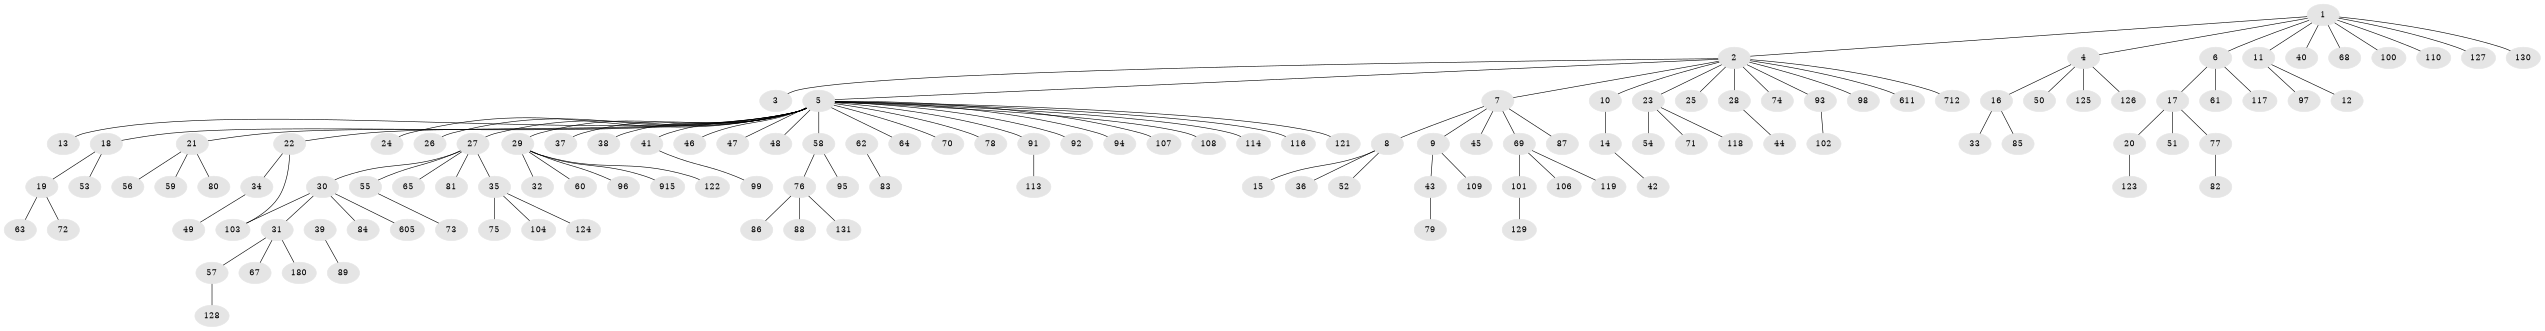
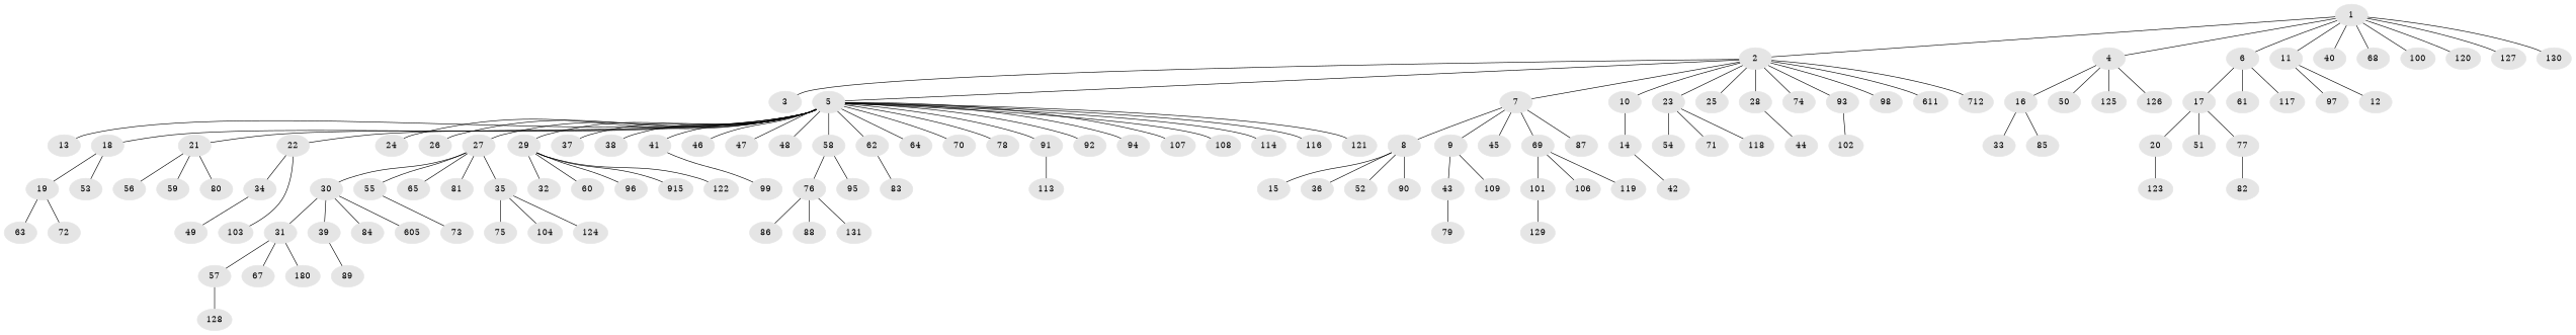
  graph {
    node [color=gray90 style=filled]
    1
    2
    4
    6
    11
    40
    68
    100
-   110
+   110 [label=120]
    127
    130
    3
    5
    7
    10
    23
    25
    28
    74
    93
    98
    n22 [label=611]
    n23 [label=712]
    16
    50
    125
    126
    17
    61
    117
    97
    12
    13
    18
    21
    22
    24
    26
    27
    29
    37
    38
    41
    46
    47
    48
    58
    62
    64
    70
    78
    91
    92
    94
    107
    108
    114
    116
    121
    8
    9
    45
    69
    87
    14
    54
    71
    118
    44
    102
    33
    85
    19
    53
    56
    59
    80
    34
    103
    30
    55
    65
    81
    35
    32
    60
    96
    n88 [label=915]
    122
    99
    76
    95
    83
    113
    20
    51
    77
    15
    36
    52
+   90
    43
    109
    101
    106
    119
    79
    42
    123
    82
    63
    72
    49
    31
    39
    84
    n117 [label=605]
    73
    75
    104
    124
    57
    67
    n124 [label=180]
    89
    128
    86
    88
    131
    129
    1 -- 2
    1 -- 4
    1 -- 6
    1 -- 11
    1 -- 40
    1 -- 68
    1 -- 100
    1 -- 110
    1 -- 127
    1 -- 130
    2 -- 3
    2 -- 5
    2 -- 7
    2 -- 10
    2 -- 23
    2 -- 25
    2 -- 28
    2 -- 74
    2 -- 93
    2 -- 98
    2 -- n22
    2 -- n23
    4 -- 16
    4 -- 50
    4 -- 125
    4 -- 126
    6 -- 17
    6 -- 61
    6 -- 117
    11 -- 97
    11 -- 12
    5 -- 13
    5 -- 18
    5 -- 21
    5 -- 22
    5 -- 24
    5 -- 26
    5 -- 27
    5 -- 29
    5 -- 37
    5 -- 38
    5 -- 41
    5 -- 46
    5 -- 47
    5 -- 48
    5 -- 58
+   5 -- 62
    5 -- 64
    5 -- 70
    5 -- 78
    5 -- 91
    5 -- 92
    5 -- 94
    5 -- 107
    5 -- 108
    5 -- 114
    5 -- 116
    5 -- 121
    7 -- 8
    7 -- 9
    7 -- 45
    7 -- 69
    7 -- 87
    10 -- 14
    23 -- 54
    23 -- 71
    23 -- 118
    28 -- 44
    93 -- 102
    16 -- 33
    16 -- 85
    17 -- 20
    17 -- 51
    17 -- 77
    18 -- 19
    18 -- 53
    21 -- 56
    21 -- 59
    21 -- 80
    22 -- 34
    22 -- 103
    27 -- 30
    27 -- 55
    27 -- 65
    27 -- 81
    27 -- 35
    29 -- 32
    29 -- 60
    29 -- 96
    29 -- n88
    29 -- 122
    41 -- 99
    58 -- 76
    58 -- 95
    62 -- 83
    91 -- 113
    8 -- 15
    8 -- 36
    8 -- 52
+   8 -- 90
    9 -- 43
    9 -- 109
    69 -- 101
    69 -- 106
    69 -- 119
    14 -- 42
    19 -- 63
    19 -- 72
    34 -- 49
    30 -- 31
-   30 -- 103
+   30 -- 39
    30 -- 84
    30 -- n117
    55 -- 73
    35 -- 75
    35 -- 104
    35 -- 124
    76 -- 86
    76 -- 88
    76 -- 131
    20 -- 123
    77 -- 82
    43 -- 79
    101 -- 129
    31 -- 57
    31 -- 67
    31 -- n124
    39 -- 89
    57 -- 128
  }
